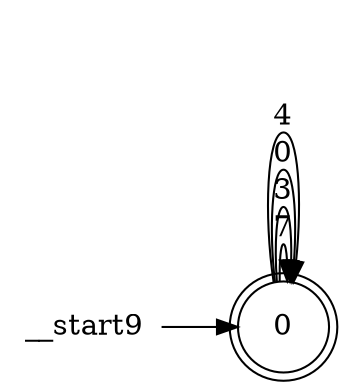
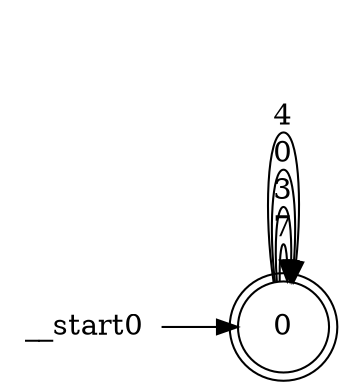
  digraph {
    rankdir=LR
    n1 [label=0 shape=doublecircle]
-   __start0 [height=0 shape=none width=0 label=__start9]
+   __start0 [height=0 shape=none width=0]
    n1 -> n1 [label=7]
    n1 -> n1 [label=3]
    n1 -> n1 [label=0]
    n1 -> n1 [label=4]
    __start0 -> n1
  }
